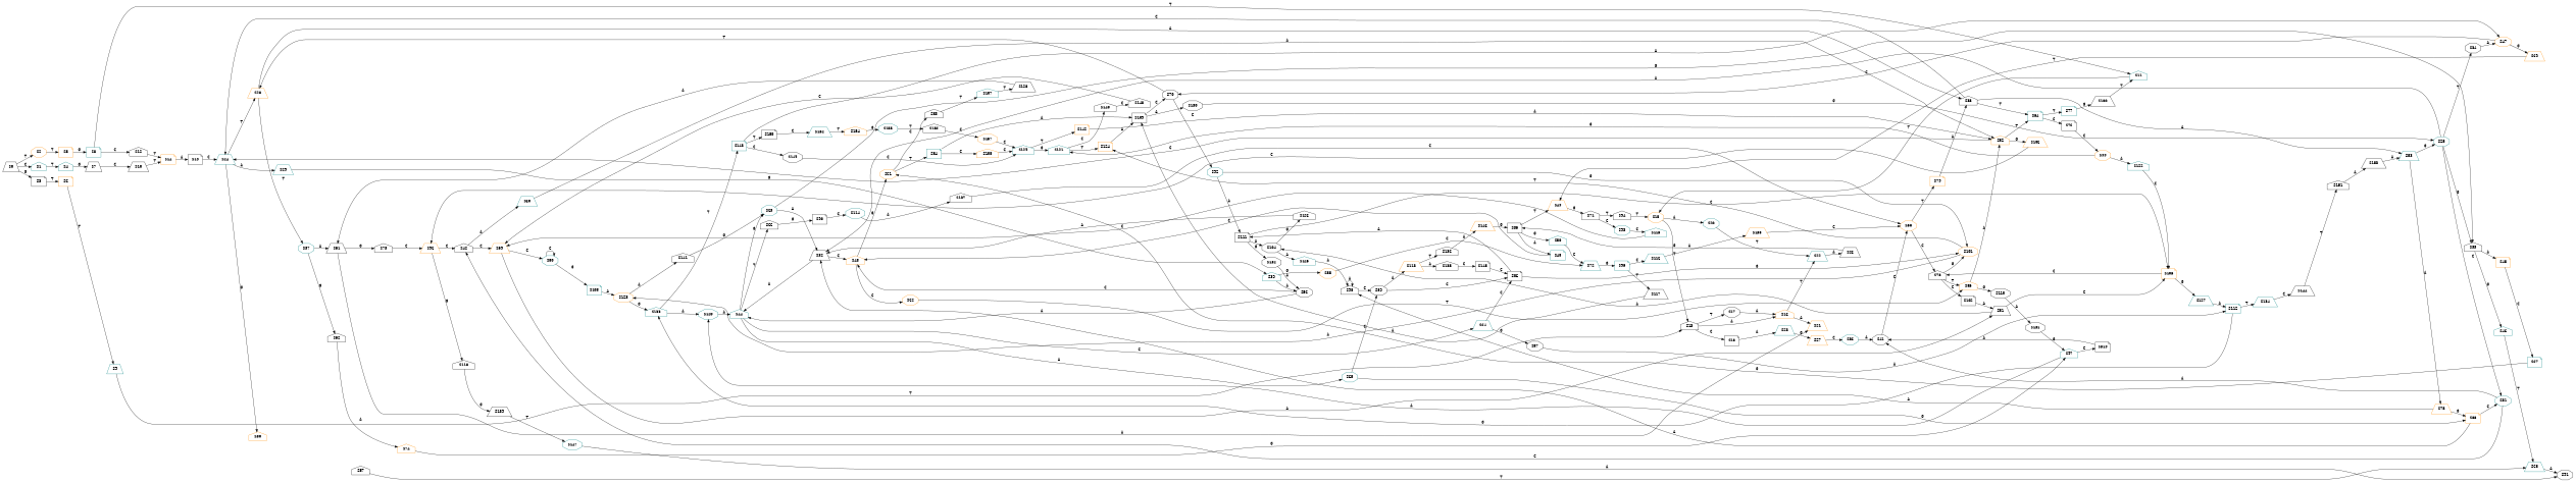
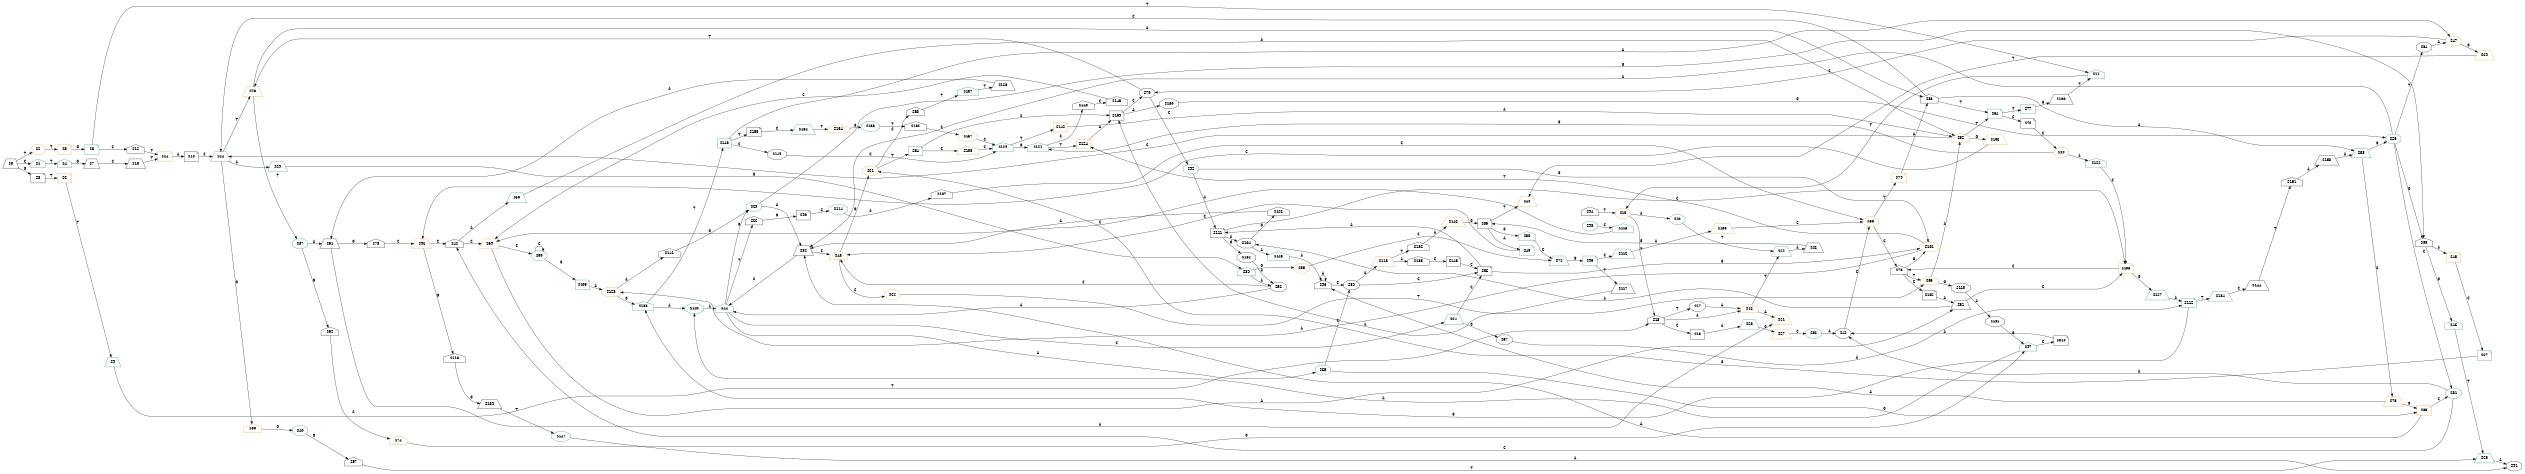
  strict digraph {
    fontname="DejaVu Sans Mono"
    rankdir=LR
    node [color=black fontname="DejaVu Sans Mono" shape=house]
    edge [fontname="DejaVu Sans Mono"]
    S0 [shape=trapezium]
    S1 [color=teal]
    S2 [color=darkorange shape=octagon]
    S3 [shape=note]
    S4 [color=teal]
    S5 [color=darkorange shape=note]
    S6 [color=darkorange shape=note]
    S7 [shape=trapezium]
    S8 [color=teal shape=note]
    S9 [color=teal shape=trapezium]
    S10 [shape=trapezium]
    S11 [color=teal]
    S12
    S13
    S14 [color=darkorange shape=note]
    S15 [color=darkorange shape=octagon]
    S16 [color=darkorange]
    S17 [shape=octagon]
    S18 [shape=note]
    S19 [shape=note]
    S20 [color=teal shape=octagon]
    S21 [color=darkorange shape=trapezium]
    S22 [color=teal shape=trapezium]
    S23 [color=teal shape=trapezium]
    S24 [color=teal shape=trapezium]
    S26 [shape=trapezium]
    S27 [color=darkorange shape=trapezium]
    S28 [color=darkorange shape=trapezium]
    S29 [color=teal shape=trapezium]
    S30 [color=darkorange]
    S25 [color=teal shape=octagon]
    S31 [color=teal shape=octagon]
    S32 [shape=trapezium]
    S33
    S34 [shape=octagon]
    S35 [shape=note]
    S36 [color=teal shape=octagon]
    S37 [color=teal shape=octagon]
    S38
    S39 [color=teal]
+   S40 [color=teal shape=octagon]
    S41 [shape=octagon]
    S42
    S43 [color=darkorange]
    S44 [color=teal]
    S45 [color=darkorange shape=note]
    S46 [color=teal]
    S47 [color=darkorange shape=octagon]
    S48 [color=teal shape=note]
    S49 [color=darkorange shape=trapezium]
    S50 [color=teal]
    S51 [shape=trapezium]
    S52
    S53 [color=teal shape=trapezium]
    S54 [color=teal shape=note]
    S55 [color=darkorange shape=octagon]
    S56 [shape=octagon]
    S57
    S58 [color=darkorange shape=octagon]
    S59 [color=darkorange shape=trapezium]
    S60 [color=teal shape=trapezium]
    S61 [color=darkorange shape=octagon]
    S62 [color=darkorange shape=octagon]
    S63 [color=teal shape=octagon]
    S64 [color=teal shape=trapezium]
    S65 [color=teal shape=octagon]
    S66
    S67 [color=teal shape=note]
    S68 [color=teal shape=trapezium]
    S69 [color=darkorange shape=trapezium]
    S70 [shape=octagon]
-   S71
    S72 [color=teal shape=trapezium]
    S73
    S74 [color=darkorange]
    S75 [color=darkorange shape=trapezium]
    S76 [shape=note]
    S77 [color=teal shape=note]
    S78
    S79 [color=darkorange shape=note]
    S80 [color=teal shape=octagon]
    S81 [shape=trapezium]
    S82 [color=darkorange]
    S83
    S84 [color=teal shape=note]
    S85 [color=darkorange]
    S86 [shape=note]
    S87 [shape=octagon]
    S88 [color=darkorange shape=note]
    S89 [shape=octagon]
    S90 [shape=note]
    S91 [shape=octagon]
    S92 [color=teal shape=octagon]
    S93 [color=teal shape=octagon]
    S94
    S95 [color=teal shape=note]
    S96 [color=darkorange shape=trapezium]
    S97 [color=teal]
    S98
    S99 [color=darkorange shape=octagon]
    S100 [shape=trapezium]
    S101 [color=darkorange shape=octagon]
    S102 [shape=note]
    S103 [color=teal shape=note]
    S104 [shape=octagon]
    S105 [color=darkorange shape=note]
    S106 [color=darkorange shape=trapezium]
    S107 [color=teal]
    S108 [color=darkorange]
    S109 [shape=note]
    S110 [shape=octagon]
    S111 [shape=note]
    S112 [color=teal shape=note]
    S113 [color=darkorange shape=trapezium]
    S114 [color=teal shape=octagon]
    S115 [color=teal]
    S116 [color=teal shape=trapezium]
    S117 [shape=trapezium]
    S118
    n120 [label=S319 shape=note]
    S120 [color=teal shape=octagon]
    S121 [color=teal]
    S122 [color=teal]
    S123 [color=darkorange shape=octagon]
    S124 [color=darkorange shape=note]
    S125 [color=teal]
    S126
    S127 [color=teal shape=trapezium]
    S128 [shape=trapezium]
    S129 [color=teal]
    S130 [shape=octagon]
    S131 [shape=octagon]
    S132 [shape=octagon]
    S133 [color=teal]
    S134 [color=teal shape=trapezium]
    S135
    S136
    S137
    S138 [color=darkorange shape=trapezium]
    S139 [shape=trapezium]
    S140
    S141
    S142 [color=darkorange shape=note]
    S143 [color=teal shape=note]
    S144 [shape=trapezium]
    S145 [shape=note]
    S146 [color=darkorange shape=trapezium]
    S147 [color=teal shape=octagon]
    S148
    S149 [shape=octagon]
    S150 [shape=note]
    S151
    S152 [color=teal shape=trapezium]
    S153 [shape=trapezium]
    S154 [color=darkorange]
    S155 [color=teal shape=octagon]
    S156
    S157 [color=darkorange shape=octagon]
    S0 -> S1 [label=C]
    S0 -> S2 [label=T]
    S0 -> S3 [label=G]
    S1 -> S4 [label=T]
    S2 -> S5 [label=T]
    S3 -> S6 [label=T]
    S4 -> S7 [label=G]
    S5 -> S8 [label=G]
    S6 -> S9 [label=T]
    S7 -> S10 [label=C]
    S8 -> S11 [label=T]
    S8 -> S12 [label=C]
    S9 -> S13 [label=T]
    S10 -> S14 [label=T]
    S11 -> S15 [label=T]
    S12 -> S14 [label=T]
    S13 -> S16 [label=A]
    S13 -> S17 [label=T]
    S13 -> S18 [label=C]
    S14 -> S19 [label=A]
    S15 -> S13 [label=T]
    S15 -> S20 [label=A]
    S16 -> S21 [label=A]
    S16 -> S22 [label=T]
    S17 -> S16 [label=A]
    S18 -> S23 [label=A]
    S19 -> S24 [label=C]
    S20 -> S22 [label=T]
    S22 -> S26 [label=A]
    S23 -> S27 [label=G]
    S24 -> S28 [label=T]
    S24 -> S29 [label=A]
    S24 -> S30 [label=G]
    S26 -> S35 [label=G]
    S27 -> S36 [label=C]
    S28 -> S37 [label=T]
    S28 -> S38 [label=A]
    S29 -> S39 [label=G]
+   S30 -> S40 [label=G]
    S25 -> S31 [label=C]
    S25 -> S32 [label=A]
    S25 -> S33 [label=G]
    S25 -> S34 [label=T]
    S31 -> S41 [label=A]
    S31 -> S42 [label=C]
    S32 -> S43 [label=C]
    S32 -> S44 [label=A]
    S33 -> S45 [label=A]
    S33 -> S46 [label=G]
    S34 -> S47 [label=A]
    S35 -> S48 [label=A]
    S35 -> S49 [label=T]
    S35 -> S50 [label=G]
    S36 -> S41 [label=A]
    S37 -> S51 [label=A]
    S37 -> S52 [label=G]
    S38 -> S24 [label=C]
    S38 -> S53 [label=A]
    S38 -> S54 [label=T]
    S39 -> S55 [label=G]
    S39 -> S56 [label=A]
+   S40 -> S57 [label=G]
    S41 -> S58 [label=C]
    S42 -> S59 [label=C]
    S42 -> S60 [label=A]
    S43 -> S61 [label=G]
    S43 -> S62 [label=C]
    S44 -> S63 [label=G]
    S44 -> S64 [label=C]
    S44 -> S65 [label=A]
    S44 -> S66 [label=T]
    S45 -> S67 [label=C]
    S46 -> S68 [label=T]
    S47 -> S69 [label=G]
    S47 -> S70 [label=C]
    S48 -> S43 [label=C]
-   S49 -> S71 [label=G]
    S50 -> S72 [label=C]
    S51 -> S21 [label=A]
    S51 -> S73 [label=G]
    S52 -> S74 [label=A]
    S53 -> S25 [label=G]
    S53 -> S75 [label=A]
    S54 -> S76 [label=C]
    S54 -> S77 [label=T]
    S55 -> S72 [label=C]
    S56 -> S43 [label=C]
    S56 -> S44 [label=A]
    S57 -> S68 [label=T]
    S58 -> S78 [label=C]
    S58 -> S79 [label=T]
    S59 -> S80 [label=C]
    S59 -> S81 [label=A]
    S60 -> S82 [label=A]
    S61 -> S83 [label=C]
    S61 -> S84 [label=T]
    S62 -> S85 [label=T]
    S63 -> S32 [label=A]
    S63 -> S33 [label=G]
    S64 -> S86 [label=C]
    S64 -> S87 [label=G]
    S65 -> S88 [label=G]
    S65 -> S89 [label=C]
    S66 -> S90 [label=G]
    S67 -> S61 [label=G]
    S68 -> S91 [label=A]
    S69 -> S49 [label=T]
    S70 -> S28 [label=T]
    S70 -> S92 [label=C]
-   S71 -> S93 [label=C]
-   S71 -> S94 [label=T]
    S72 -> S95 [label=G]
    S73 -> S96 [label=C]
    S74 -> S97 [label=G]
    S75 -> S88 [label=G]
    S75 -> S98 [label=A]
    S76 -> S99 [label=C]
    S77 -> S100 [label=G]
    S78 -> S85 [label=T]
    S78 -> S101 [label=G]
    S78 -> S102 [label=C]
    S79 -> S38 [label=A]
    S80 -> S80 [label=C]
    S80 -> S103 [label=G]
    S81 -> S104 [label=A]
    S81 -> S105 [label=C]
    S82 -> S24 [label=C]
    S82 -> S54 [label=T]
    S82 -> S106 [label=G]
    S83 -> S107 [label=T]
    S84 -> S108 [label=C]
    S84 -> S109 [label=A]
    S85 -> S82 [label=A]
    S85 -> S110 [label=G]
    S86 -> S101 [label=G]
    S86 -> S111 [label=A]
    S87 -> S112 [label=A]
    S88 -> S31 [label=C]
    S88 -> S32 [label=A]
    S89 -> S86 [label=C]
    S89 -> S113 [label=A]
    S90 -> S114 [label=C]
    S92 -> S101 [label=G]
    S92 -> S111 [label=A]
    S93 -> S115 [label=C]
    S94 -> S15 [label=T]
    S95 -> S116 [label=C]
    S95 -> S117 [label=T]
    S96 -> S42 [label=C]
    S96 -> S118 [label=G]
    S97 -> n120 [label=C]
    S97 -> S120 [label=A]
    S98 -> S89 [label=C]
    S98 -> S98 [label=A]
    S99 -> S121 [label=G]
    S99 -> S122 [label=A]
    S100 -> S11 [label=T]
    S101 -> S123 [label=A]
    S101 -> S124 [label=T]
    S102 -> S81 [label=A]
    S103 -> S123 [label=A]
    S104 -> S125 [label=A]
    S104 -> S126 [label=G]
    S105 -> S78 [label=C]
    S105 -> S127 [label=G]
    S106 -> S96 [label=C]
    S107 -> S128 [label=T]
    S108 -> S129 [label=C]
    S109 -> S70 [label=C]
    S109 -> S130 [label=A]
    S110 -> S131 [label=A]
    S111 -> S104 [label=A]
    S111 -> S105 [label=C]
    S111 -> S132 [label=G]
    S112 -> S133 [label=G]
    S112 -> S134 [label=T]
    S113 -> S135 [label=A]
    S113 -> S136 [label=T]
    S114 -> S137 [label=A]
    S115 -> S59 [label=C]
    S116 -> S138 [label=A]
    S117 -> S109 [label=A]
    S118 -> S139 [label=G]
    n120 -> S41 [label=A]
    S120 -> S44 [label=A]
    S121 -> S124 [label=T]
    S121 -> S140 [label=C]
    S122 -> S105 [label=C]
    S123 -> S133 [label=G]
    S123 -> S141 [label=A]
    S124 -> S109 [label=A]
    S125 -> S98 [label=A]
    S126 -> S32 [label=A]
    S127 -> S112 [label=A]
    S128 -> S51 [label=A]
    S129 -> S121 [label=G]
    S129 -> S142 [label=T]
    S130 -> S25 [label=G]
    S131 -> S97 [label=G]
    S132 -> S56 [label=A]
    S133 -> S120 [label=A]
    S133 -> S143 [label=T]
    S134 -> S144 [label=C]
    S135 -> S145 [label=C]
    S136 -> S146 [label=A]
    S137 -> S58 [label=C]
    S138 -> S58 [label=C]
    S139 -> S147 [label=T]
    S140 -> S148 [label=C]
    S141 -> S63 [label=G]
    S142 -> S82 [label=A]
    S143 -> S47 [label=A]
    S143 -> S149 [label=C]
    S143 -> S150 [label=T]
    S144 -> S151 [label=T]
    S145 -> S86 [label=C]
    S146 -> S35 [label=G]
    S147 -> S91 [label=A]
    S148 -> S59 [label=C]
    S149 -> S129 [label=C]
    S150 -> S152 [label=C]
    S151 -> S153 [label=A]
    S152 -> S154 [label=T]
    S153 -> S53 [label=A]
    S154 -> S155 [label=G]
    S155 -> S156 [label=T]
    S156 -> S157 [label=C]
    S157 -> S129 [label=C]
  }
